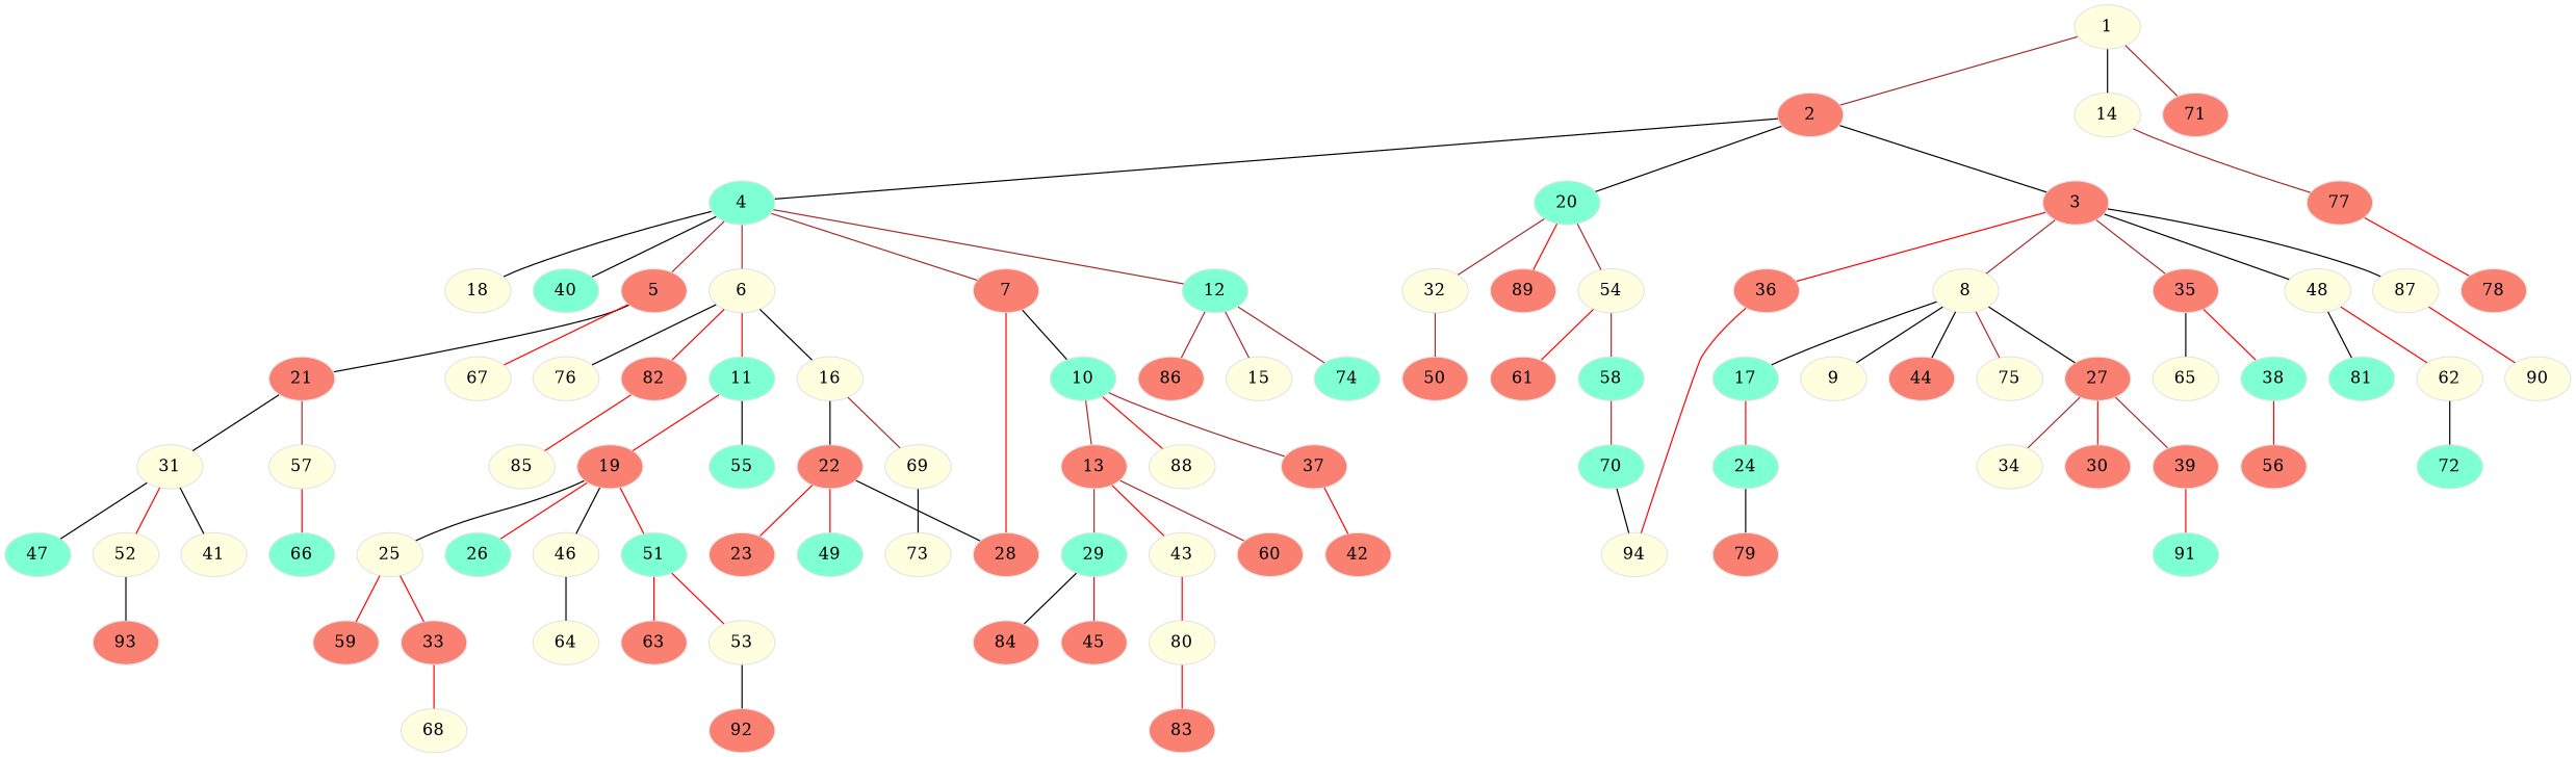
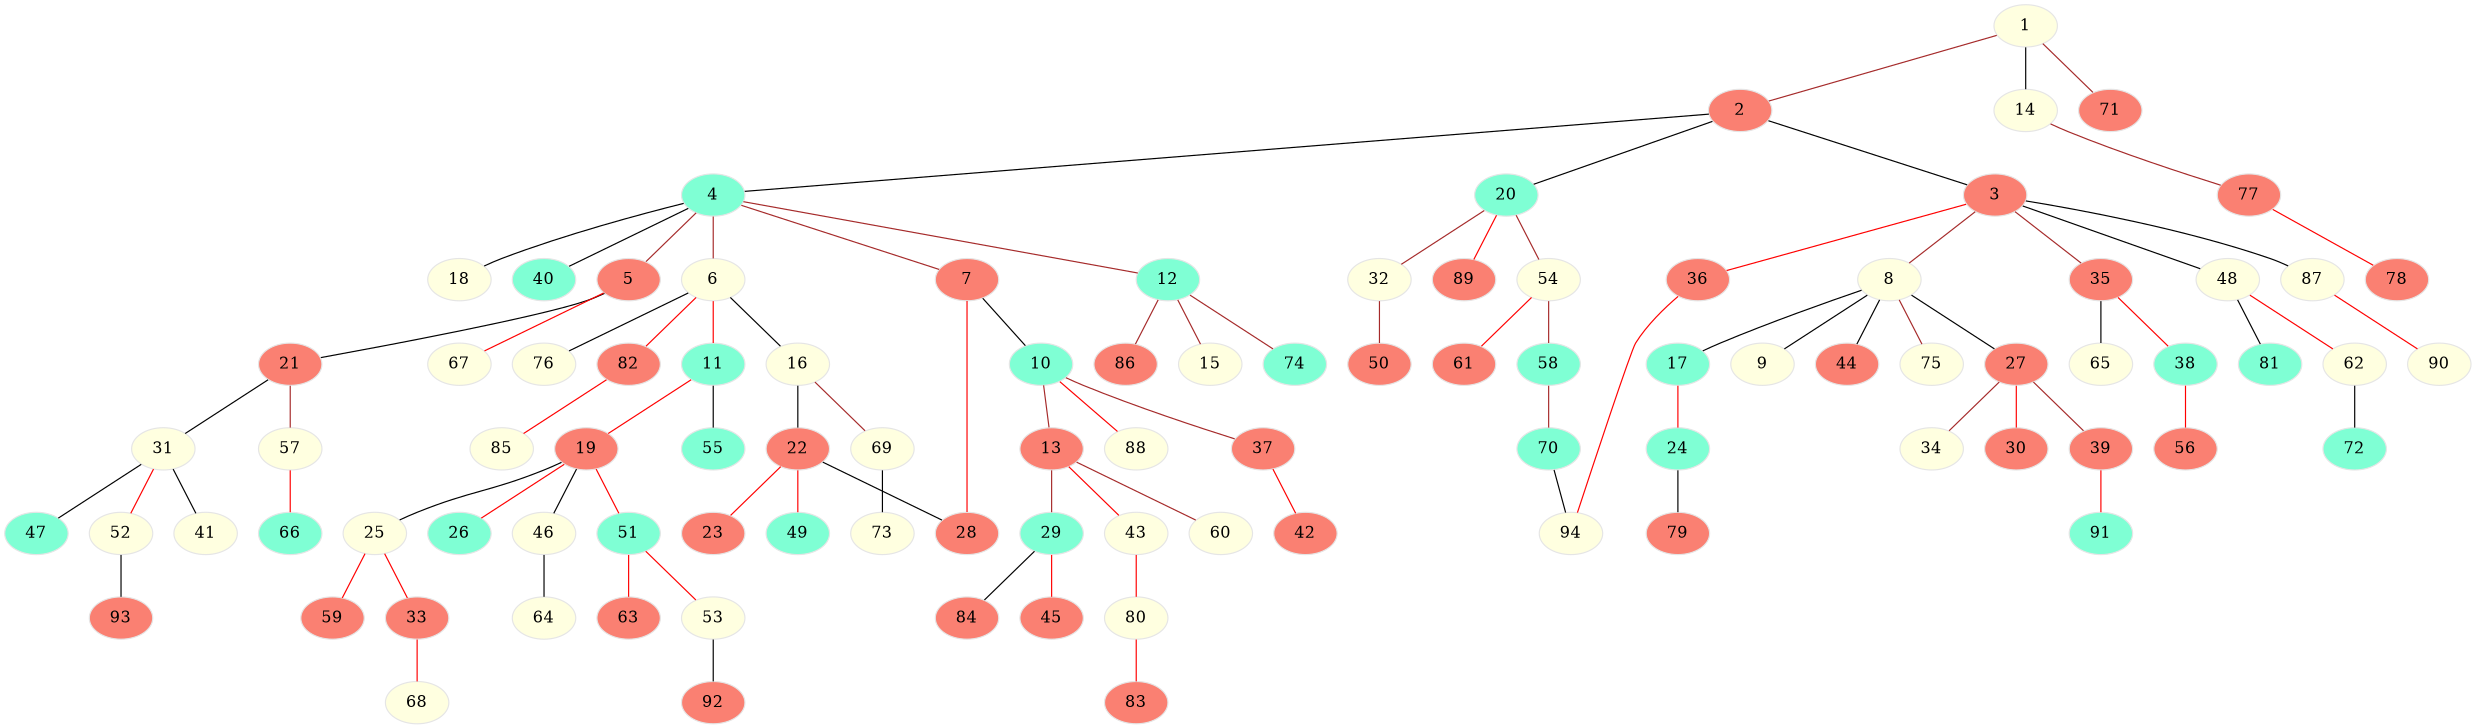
  graph {
    node [color=gray90 fillcolor=lightyellow style=filled]
    edge [color=red]
    1
    2 [fillcolor=salmon]
    14
    71 [fillcolor=salmon]
    3 [fillcolor=salmon]
    4 [fillcolor=aquamarine]
    20 [fillcolor=aquamarine]
    77 [fillcolor=salmon]
    8
    35 [fillcolor=salmon]
    36 [fillcolor=salmon]
    48
    87
    5 [fillcolor=salmon]
    6
    7 [fillcolor=salmon]
    12 [fillcolor=aquamarine]
    18
    40 [fillcolor=aquamarine]
    32
    54
    89 [fillcolor=salmon]
    9
    17 [fillcolor=aquamarine]
    27 [fillcolor=salmon]
    44 [fillcolor=salmon]
    75
    38 [fillcolor=aquamarine]
    65
    94
    62
    81 [fillcolor=aquamarine]
    90
    21 [fillcolor=salmon]
    67
    11 [fillcolor=aquamarine]
    16
    76
    82 [fillcolor=salmon]
    10 [fillcolor=aquamarine]
    28 [fillcolor=salmon]
    15
    74 [fillcolor=aquamarine]
    86 [fillcolor=salmon]
    31
    57
    19 [fillcolor=salmon]
    55 [fillcolor=aquamarine]
    22 [fillcolor=salmon]
    69
    85
    13 [fillcolor=salmon]
    37 [fillcolor=salmon]
    88
    24 [fillcolor=aquamarine]
    30 [fillcolor=salmon]
    34
    39 [fillcolor=salmon]
    29 [fillcolor=aquamarine]
    43
-   60 [fillcolor=salmon]
+   60
    42 [fillcolor=salmon]
    25
    26 [fillcolor=aquamarine]
    46
    51 [fillcolor=aquamarine]
    45 [fillcolor=salmon]
    84 [fillcolor=salmon]
    80
    78 [fillcolor=salmon]
    23 [fillcolor=salmon]
    49 [fillcolor=aquamarine]
    73
    79 [fillcolor=salmon]
    33 [fillcolor=salmon]
    59 [fillcolor=salmon]
    64
    53
    63 [fillcolor=salmon]
    50 [fillcolor=salmon]
    58 [fillcolor=aquamarine]
    61 [fillcolor=salmon]
    41
    47 [fillcolor=aquamarine]
    52
    66 [fillcolor=aquamarine]
    68
    91 [fillcolor=aquamarine]
    93 [fillcolor=salmon]
    56 [fillcolor=salmon]
    83 [fillcolor=salmon]
    72 [fillcolor=aquamarine]
    92 [fillcolor=salmon]
    70 [fillcolor=aquamarine]
    1 -- 2 [color=brown]
    1 -- 14 [color=black]
    1 -- 71 [color=brown]
    2 -- 3 [color=black]
    2 -- 4 [color=black]
    2 -- 20 [color=black]
    14 -- 77 [color=brown]
    3 -- 8 [color=brown]
    3 -- 35 [color=brown]
    3 -- 36
    3 -- 48 [color=black]
    3 -- 87 [color=black]
    4 -- 5 [color=brown]
    4 -- 6 [color=brown]
    4 -- 7 [color=brown]
    4 -- 12 [color=brown]
    4 -- 18 [color=black]
    4 -- 40 [color=black]
    20 -- 32 [color=brown]
    20 -- 54 [color=brown]
    20 -- 89
    77 -- 78
    8 -- 9 [color=black]
    8 -- 17 [color=black]
    8 -- 27 [color=black]
    8 -- 44 [color=black]
    8 -- 75 [color=brown]
    35 -- 38
    35 -- 65 [color=black]
    36 -- 94
    48 -- 62
    48 -- 81 [color=black]
    87 -- 90
    5 -- 21 [color=black]
    5 -- 67
    6 -- 11
    6 -- 16 [color=black]
    6 -- 76 [color=black]
    6 -- 82
    7 -- 10 [color=black]
    7 -- 28
    12 -- 15 [color=brown]
    12 -- 74 [color=brown]
    12 -- 86 [color=brown]
    32 -- 50 [color=brown]
    54 -- 58 [color=brown]
    54 -- 61
    17 -- 24
    27 -- 30
    27 -- 34 [color=brown]
    27 -- 39 [color=brown]
    38 -- 56
    62 -- 72 [color=black]
    21 -- 31 [color=black]
    21 -- 57 [color=brown]
    11 -- 19
    11 -- 55 [color=black]
    16 -- 22 [color=black]
    16 -- 69 [color=brown]
    82 -- 85
    10 -- 13 [color=brown]
    10 -- 37 [color=brown]
    10 -- 88
    31 -- 41 [color=black]
    31 -- 47 [color=black]
    31 -- 52
    57 -- 66
    19 -- 25 [color=black]
    19 -- 26
    19 -- 46 [color=black]
    19 -- 51
    22 -- 28 [color=black]
    22 -- 23
    22 -- 49
    69 -- 73 [color=black]
    13 -- 29 [color=brown]
    13 -- 43
    13 -- 60 [color=brown]
    37 -- 42
    24 -- 79 [color=black]
    39 -- 91
    29 -- 45
    29 -- 84 [color=black]
    43 -- 80
    25 -- 33
    25 -- 59
    46 -- 64 [color=black]
    51 -- 53
    51 -- 63
    80 -- 83
    33 -- 68
    53 -- 92 [color=black]
    58 -- 70 [color=brown]
    52 -- 93 [color=black]
    70 -- 94 [color=black]
  }
